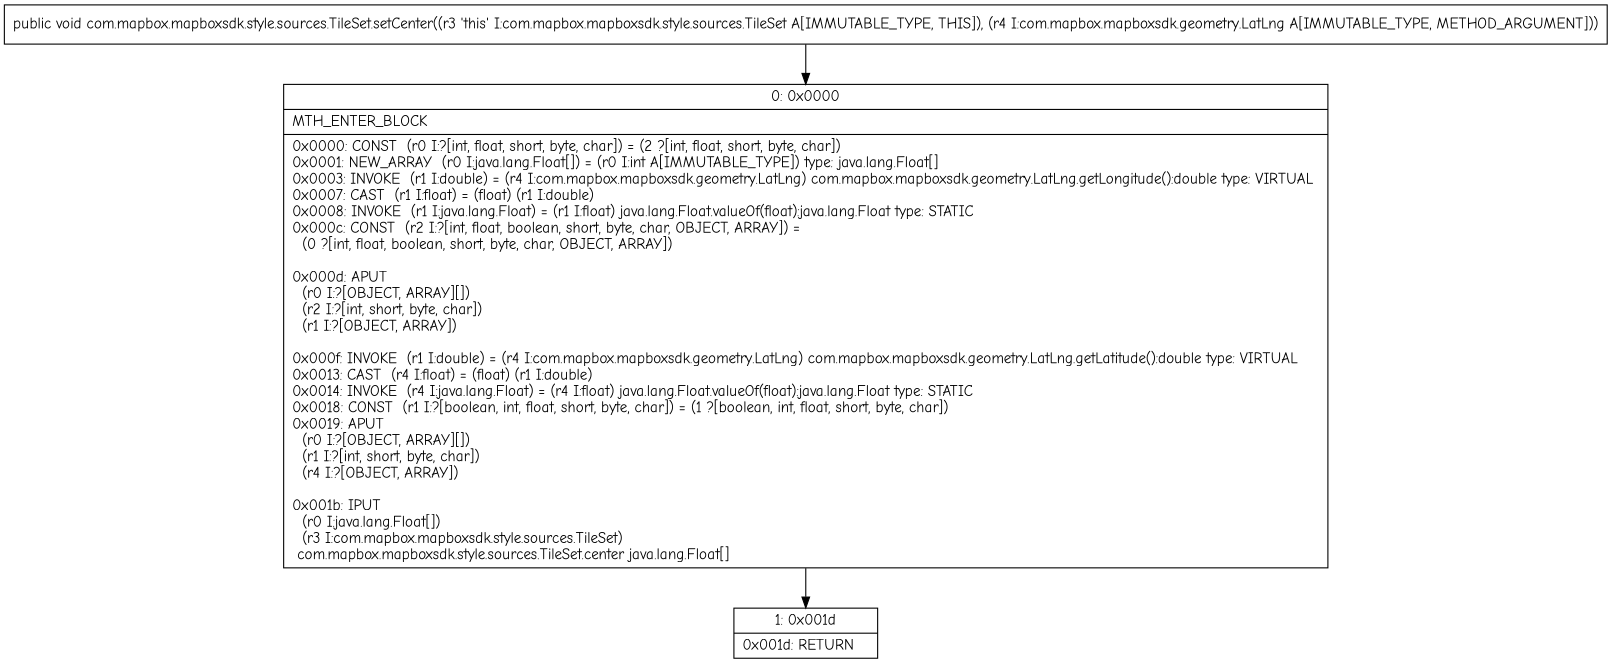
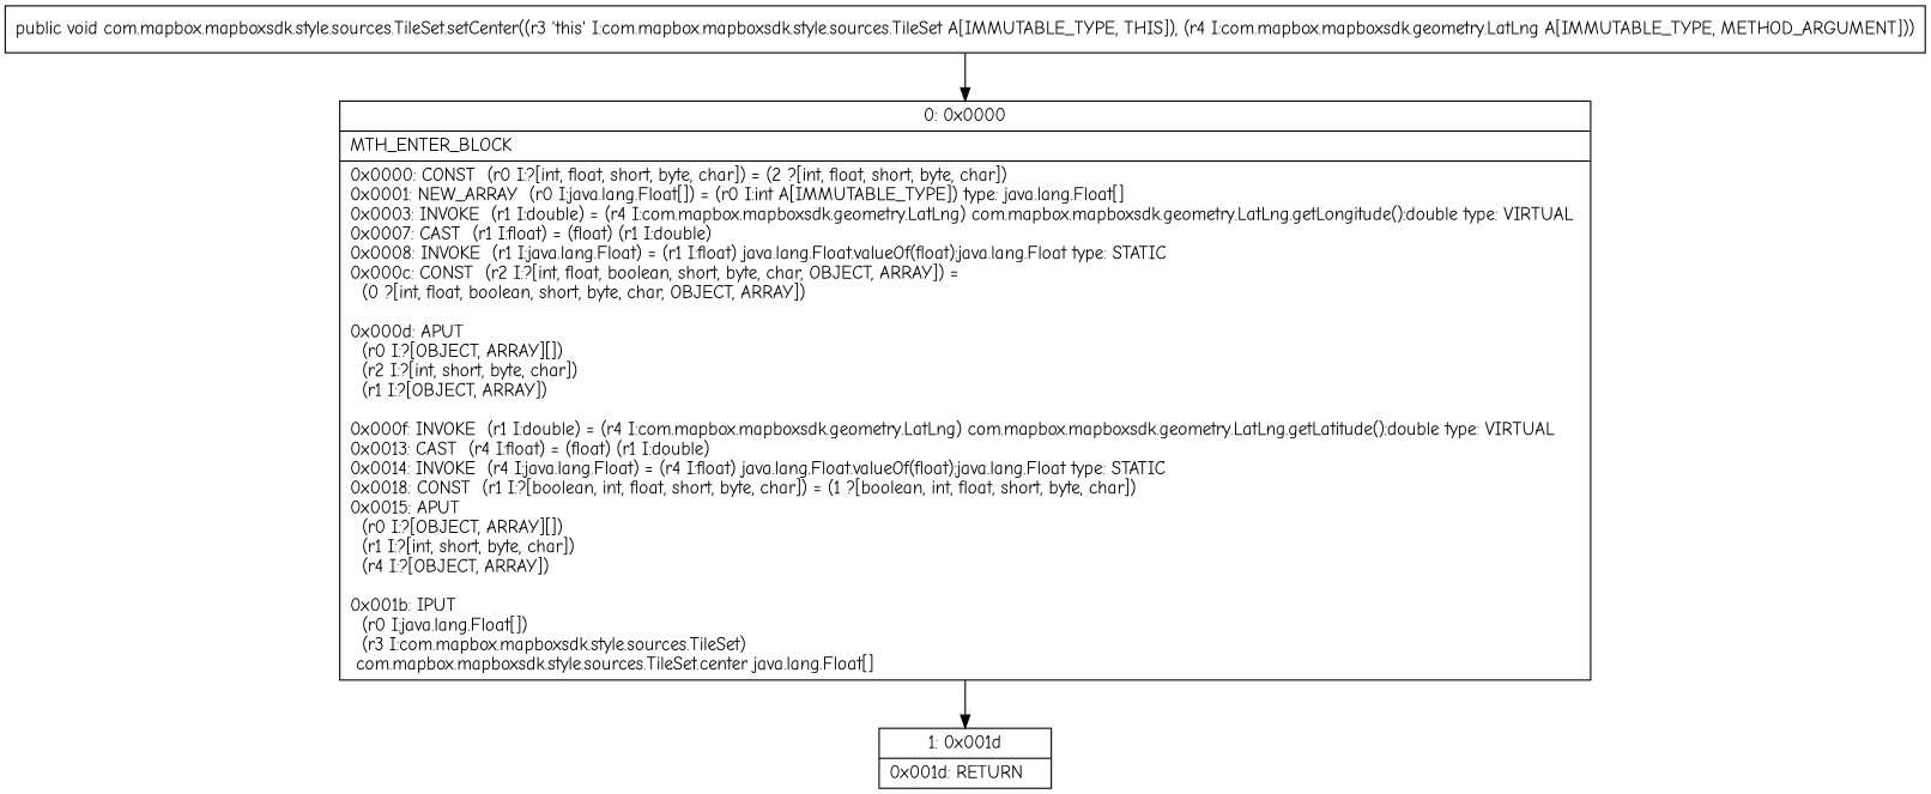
  digraph {
    fontname="Comic Neue"
    node [shape=record fontname="Comic Neue"]
    edge [fontname="Comic Neue"]
-   n1 [label="{0\:\ 0x0000|MTH_ENTER_BLOCK\l|0x0000: CONST  (r0 I:?[int, float, short, byte, char]) = (2 ?[int, float, short, byte, char]) \l0x0001: NEW_ARRAY  (r0 I:java.lang.Float[]) = (r0 I:int A[IMMUTABLE_TYPE]) type: java.lang.Float[] \l0x0003: INVOKE  (r1 I:double) = (r4 I:com.mapbox.mapboxsdk.geometry.LatLng) com.mapbox.mapboxsdk.geometry.LatLng.getLongitude():double type: VIRTUAL \l0x0007: CAST  (r1 I:float) = (float) (r1 I:double) \l0x0008: INVOKE  (r1 I:java.lang.Float) = (r1 I:float) java.lang.Float.valueOf(float):java.lang.Float type: STATIC \l0x000c: CONST  (r2 I:?[int, float, boolean, short, byte, char, OBJECT, ARRAY]) = \l  (0 ?[int, float, boolean, short, byte, char, OBJECT, ARRAY])\l \l0x000d: APUT  \l  (r0 I:?[OBJECT, ARRAY][])\l  (r2 I:?[int, short, byte, char])\l  (r1 I:?[OBJECT, ARRAY])\l \l0x000f: INVOKE  (r1 I:double) = (r4 I:com.mapbox.mapboxsdk.geometry.LatLng) com.mapbox.mapboxsdk.geometry.LatLng.getLatitude():double type: VIRTUAL \l0x0013: CAST  (r4 I:float) = (float) (r1 I:double) \l0x0014: INVOKE  (r4 I:java.lang.Float) = (r4 I:float) java.lang.Float.valueOf(float):java.lang.Float type: STATIC \l0x0018: CONST  (r1 I:?[boolean, int, float, short, byte, char]) = (1 ?[boolean, int, float, short, byte, char]) \l0x0019: APUT  \l  (r0 I:?[OBJECT, ARRAY][])\l  (r1 I:?[int, short, byte, char])\l  (r4 I:?[OBJECT, ARRAY])\l \l0x001b: IPUT  \l  (r0 I:java.lang.Float[])\l  (r3 I:com.mapbox.mapboxsdk.style.sources.TileSet)\l com.mapbox.mapboxsdk.style.sources.TileSet.center java.lang.Float[] \l}"]
+   n1 [label="{0\:\ 0x0000|MTH_ENTER_BLOCK\l|0x0000: CONST  (r0 I:?[int, float, short, byte, char]) = (2 ?[int, float, short, byte, char]) \l0x0001: NEW_ARRAY  (r0 I:java.lang.Float[]) = (r0 I:int A[IMMUTABLE_TYPE]) type: java.lang.Float[] \l0x0003: INVOKE  (r1 I:double) = (r4 I:com.mapbox.mapboxsdk.geometry.LatLng) com.mapbox.mapboxsdk.geometry.LatLng.getLongitude():double type: VIRTUAL \l0x0007: CAST  (r1 I:float) = (float) (r1 I:double) \l0x0008: INVOKE  (r1 I:java.lang.Float) = (r1 I:float) java.lang.Float.valueOf(float):java.lang.Float type: STATIC \l0x000c: CONST  (r2 I:?[int, float, boolean, short, byte, char, OBJECT, ARRAY]) = \l  (0 ?[int, float, boolean, short, byte, char, OBJECT, ARRAY])\l \l0x000d: APUT  \l  (r0 I:?[OBJECT, ARRAY][])\l  (r2 I:?[int, short, byte, char])\l  (r1 I:?[OBJECT, ARRAY])\l \l0x000f: INVOKE  (r1 I:double) = (r4 I:com.mapbox.mapboxsdk.geometry.LatLng) com.mapbox.mapboxsdk.geometry.LatLng.getLatitude():double type: VIRTUAL \l0x0013: CAST  (r4 I:float) = (float) (r1 I:double) \l0x0014: INVOKE  (r4 I:java.lang.Float) = (r4 I:float) java.lang.Float.valueOf(float):java.lang.Float type: STATIC \l0x0018: CONST  (r1 I:?[boolean, int, float, short, byte, char]) = (1 ?[boolean, int, float, short, byte, char]) \l0x0015: APUT  \l  (r0 I:?[OBJECT, ARRAY][])\l  (r1 I:?[int, short, byte, char])\l  (r4 I:?[OBJECT, ARRAY])\l \l0x001b: IPUT  \l  (r0 I:java.lang.Float[])\l  (r3 I:com.mapbox.mapboxsdk.style.sources.TileSet)\l com.mapbox.mapboxsdk.style.sources.TileSet.center java.lang.Float[] \l}"]
    n2 [label="{1\:\ 0x001d|0x001d: RETURN   \l}"]
    n3 [label="{public void com.mapbox.mapboxsdk.style.sources.TileSet.setCenter((r3 'this' I:com.mapbox.mapboxsdk.style.sources.TileSet A[IMMUTABLE_TYPE, THIS]), (r4 I:com.mapbox.mapboxsdk.geometry.LatLng A[IMMUTABLE_TYPE, METHOD_ARGUMENT])) }"]
    n1 -> n2
    n3 -> n1
  }
